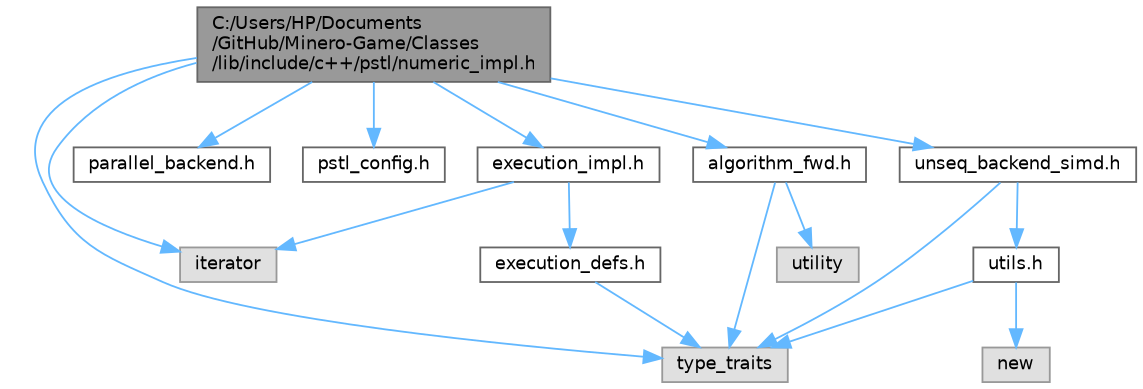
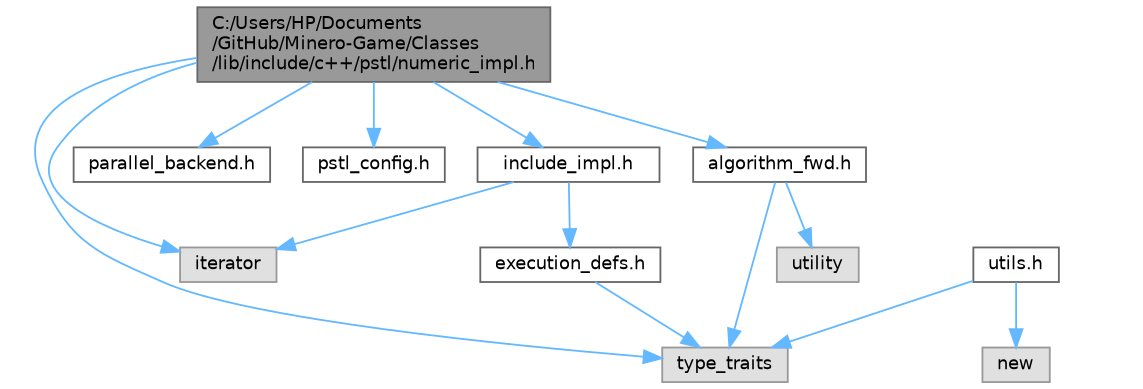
  digraph {
    node [color=grey40 fillcolor=white fontname=Helvetica fontsize=10 shape=box style=filled]
    edge [color=steelblue1 fontname=Helvetica fontsize=10 labelfontname=Helvetica labelfontsize=10 style=solid]
    n1 [color=gray40 fillcolor=grey60 fontcolor=black height=0.2 label="C:/Users/HP/Documents\l/GitHub/Minero-Game/Classes\l/lib/include/c++/pstl/numeric_impl.h" width=0.4]
    n2 [color=grey60 fillcolor="#E0E0E0" height=0.2 label=iterator width=0.4]
    n3 [color=grey60 fillcolor="#E0E0E0" height=0.2 label=type_traits width=0.4]
    n4 [height=0.2 label="parallel_backend.h" width=0.4]
    n5 [height=0.2 label="pstl_config.h" width=0.4]
-   n6 [height=0.2 label="execution_impl.h" width=0.4]
-   n7 [height=0.2 label="unseq_backend_simd.h" width=0.4]
+   n6 [height=0.2 label="include_impl.h" width=0.4]
    n8 [height=0.2 label="algorithm_fwd.h" width=0.4]
    n9 [height=0.2 label="execution_defs.h" width=0.4]
    n10 [height=0.2 label="utils.h" width=0.4]
    n11 [color=grey60 fillcolor="#E0E0E0" height=0.2 label=utility width=0.4]
    n12 [color=grey60 fillcolor="#E0E0E0" height=0.2 label=new width=0.4]
    n1 -> n2
    n1 -> n3
    n1 -> n4
    n1 -> n5
    n1 -> n6
-   n1 -> n7
    n1 -> n8
    n6 -> n2
    n6 -> n9
-   n7 -> n3
-   n7 -> n10
    n8 -> n3
    n8 -> n11
    n9 -> n3
    n10 -> n3
    n10 -> n12
  }
